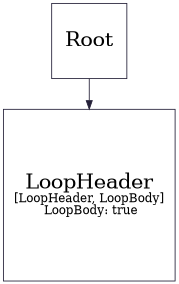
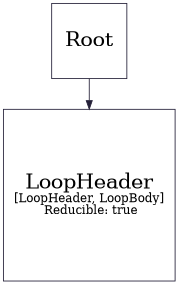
  digraph {
    color="#242038"
    node [color="#242038" shape=square]
    n1 [label=<<font point-size="24.0"> Root </font>>]
-   n2 [label=<<font point-size="24.0"> LoopHeader </font><br/> [LoopHeader, LoopBody] <br/> LoopBody: true>]
+   n2 [label=<<font point-size="24.0"> LoopHeader </font><br/> [LoopHeader, LoopBody] <br/> Reducible: true>]
    n1 -> n2 [color="#242038"]
  }
